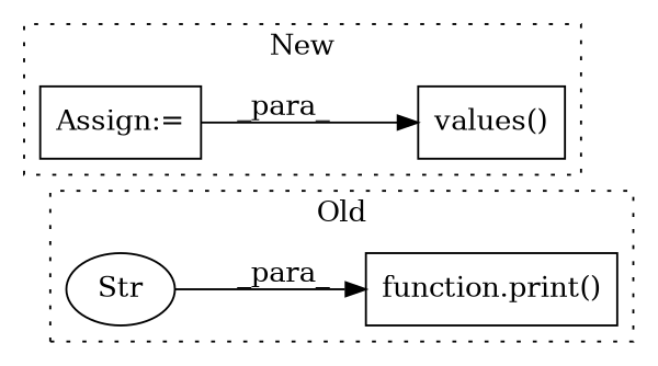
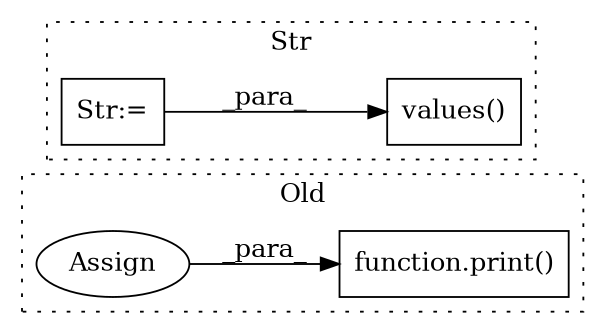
  digraph {
    rankdir=LR
    node [a=75 shape=box]
    n1 [l="6,1" label="function.print()" s="9031,9105"]
-   n2 [a=66 l=28 label=Str s=9037 shape=ellipse]
+   n2 [a=66 l=28 label=Assign s=9037 shape=ellipse]
    n3 [l=21 label="values()" s=9438]
-   n4 [a=68 l=3 label="Assign:=" s=9423]
+   n4 [a=68 l=3 label="Str:=" s=9423]
    subgraph cluster_1 {
      label=Old
      style=dotted
      n1
      n2
    }
    subgraph cluster_2 {
-     label=New
+     label=Str
      style=dotted
      n3
      n4
    }
    n2 -> n1 [label=_para_]
    n4 -> n3 [label=_para_]
  }
